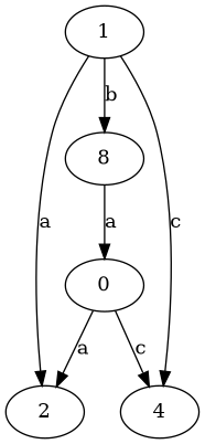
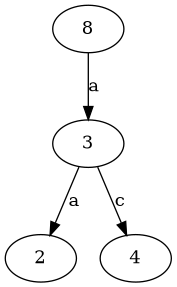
  strict digraph {
-   1
    2
    n3 [label=8]
    n4 [label=4]
-   3 [label=0]
-   1 -> 2 [label=a]
-   1 -> n3 [label=b]
-   1 -> n4 [label=c]
+   3
    n3 -> 3 [label=a]
    3 -> 2 [label=a]
    3 -> n4 [label=c]
  }
